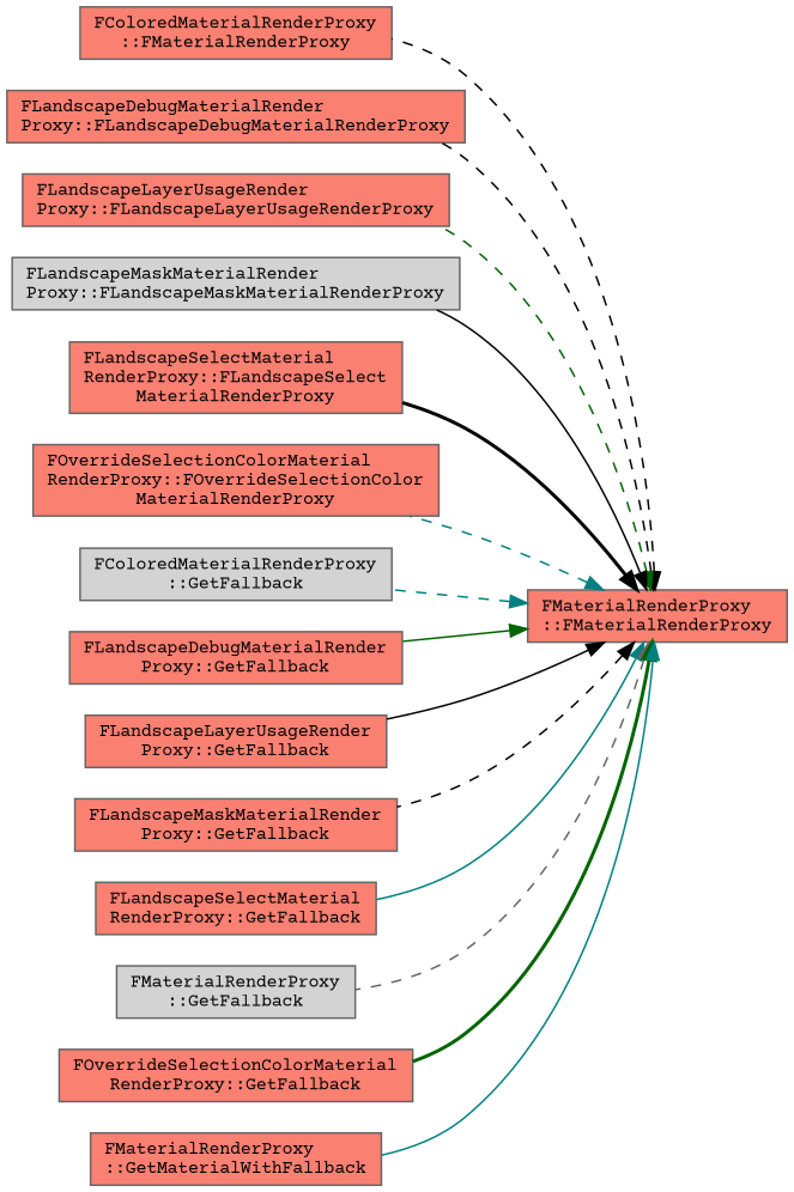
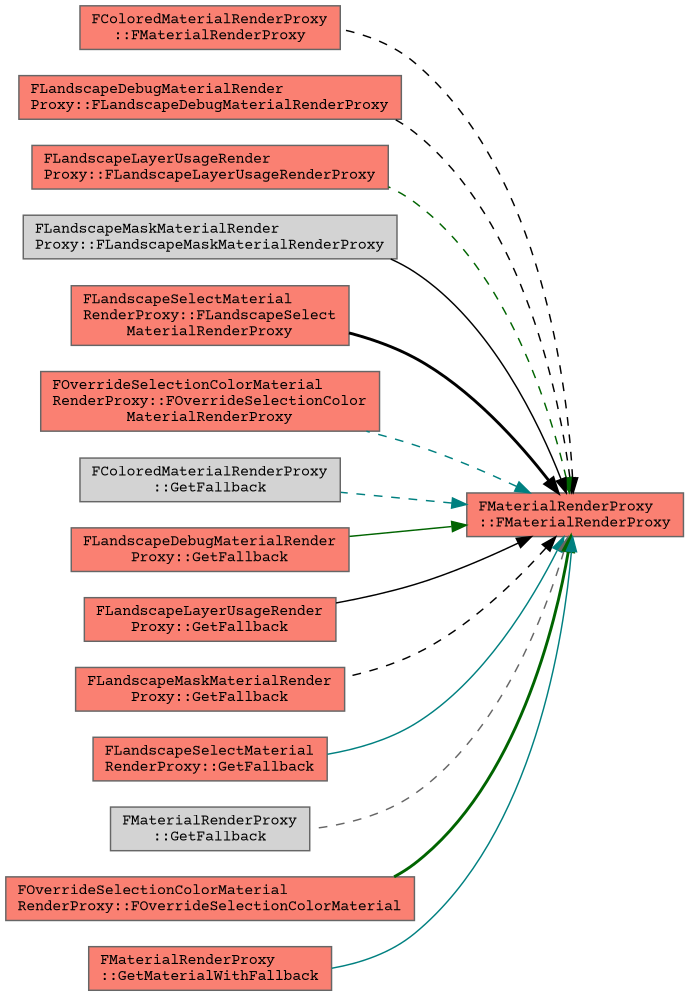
  digraph {
    fontname="Courier Prime"
    rankdir=RL
    node [color=grey40 fillcolor=salmon fontname="Courier Prime" fontsize=10 shape=box style=filled]
    edge [color=black dir=back fontname="Courier Prime" fontsize=10 labelfontname=Helvetica labelfontsize=10 style=dashed]
    n1 [color=gray40 fontcolor=black height=0.2 label="FMaterialRenderProxy\l::FMaterialRenderProxy" width=0.4]
    n2 [height=0.2 label="FColoredMaterialRenderProxy\l::FMaterialRenderProxy" width=0.4]
    n3 [height=0.2 label="FLandscapeDebugMaterialRender\lProxy::FLandscapeDebugMaterialRenderProxy" width=0.4]
    n4 [height=0.2 label="FLandscapeLayerUsageRender\lProxy::FLandscapeLayerUsageRenderProxy" width=0.4]
    n5 [fillcolor=lightgrey height=0.2 label="FLandscapeMaskMaterialRender\lProxy::FLandscapeMaskMaterialRenderProxy" width=0.4]
    n6 [height=0.2 label="FLandscapeSelectMaterial\lRenderProxy::FLandscapeSelect\lMaterialRenderProxy" width=0.4]
    n7 [height=0.2 label="FOverrideSelectionColorMaterial\lRenderProxy::FOverrideSelectionColor\lMaterialRenderProxy" width=0.4]
    n8 [fillcolor=lightgrey height=0.2 label="FColoredMaterialRenderProxy\l::GetFallback" width=0.4]
    n9 [height=0.2 label="FLandscapeDebugMaterialRender\lProxy::GetFallback" width=0.4]
    n10 [height=0.2 label="FLandscapeLayerUsageRender\lProxy::GetFallback" width=0.4]
    n11 [height=0.2 label="FLandscapeMaskMaterialRender\lProxy::GetFallback" width=0.4]
    n12 [height=0.2 label="FLandscapeSelectMaterial\lRenderProxy::GetFallback" width=0.4]
    n13 [fillcolor=lightgrey height=0.2 label="FMaterialRenderProxy\l::GetFallback" width=0.4]
-   n14 [height=0.2 label="FOverrideSelectionColorMaterial\lRenderProxy::GetFallback" width=0.4]
+   n14 [height=0.2 label="FOverrideSelectionColorMaterial\lRenderProxy::FOverrideSelectionColorMaterial" width=0.4]
    n15 [height=0.2 label="FMaterialRenderProxy\l::GetMaterialWithFallback" width=0.4]
    n1 -> n2
    n1 -> n3
    n1 -> n4 [color=darkgreen]
    n1 -> n5 [style=solid]
    n1 -> n6 [style=bold]
    n1 -> n7 [color=teal]
    n1 -> n8 [color=teal]
    n1 -> n9 [color=darkgreen style=solid]
    n1 -> n10 [style=solid]
    n1 -> n11
    n1 -> n12 [color=teal style=solid]
    n1 -> n13 [color=gray40]
    n1 -> n14 [color=darkgreen style=bold]
    n1 -> n15 [color=teal style=solid]
  }
